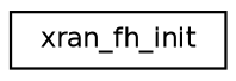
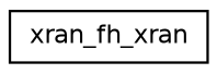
  digraph {
    rankdir=LR
-   n1 [color=black fillcolor=white fontname=Helvetica fontsize=10 height=0.2 label=xran_fh_init shape=record style=filled width=0.4]
+   n1 [color=black fillcolor=white fontname=Helvetica fontsize=10 height=0.2 label=xran_fh_xran shape=record style=filled width=0.4]
  }
